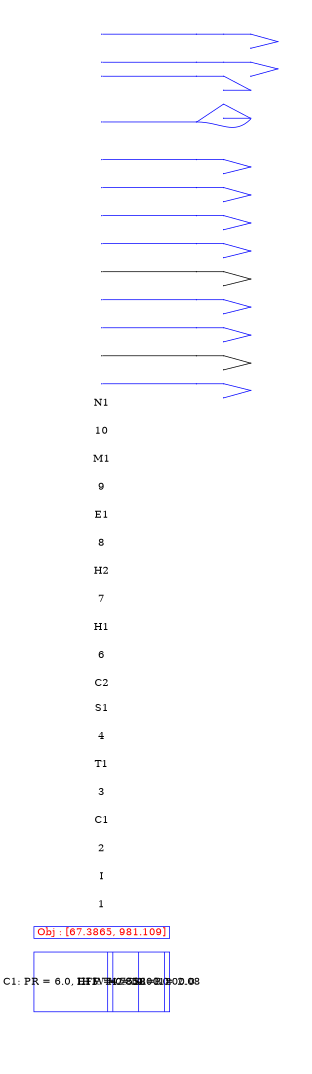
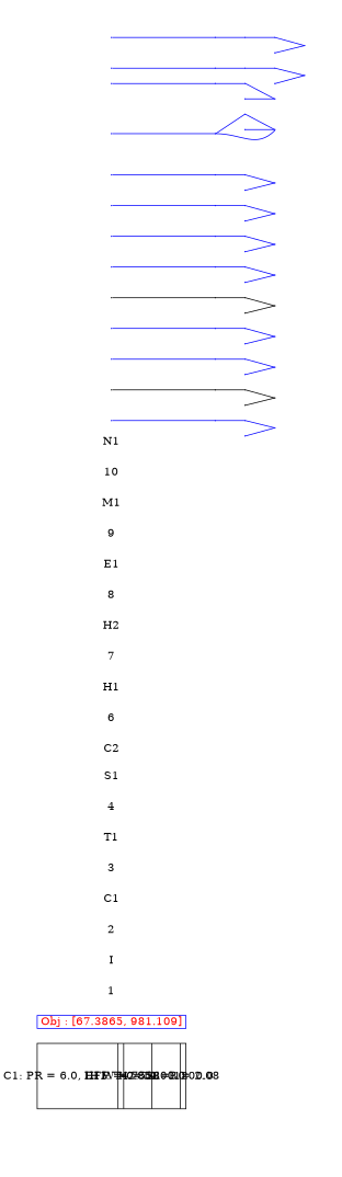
  graph {
    rankdir=LR
    node [color=blue fixedsize=true shape=point]
    edge [color=blue]
    sizeNode1 [color=white height=0.01 width=0.01]
    sizeNode2 [color=white height=0.01 width=0.01]
-   n3 [height=1.1111111111111112 label="{C1:  PR = 6.0, EFF = 0.85|I1:  W = 75.0|H1:  T4 = 1800.0|H2:  T4 = 1200.0|S1:  B = 2.08}" shape=record width=2.5555555555555554]
+   n3 [color=black height=1.1111111111111112 label="{C1:  PR = 6.0, EFF = 0.85|I1:  W = 75.0|H1:  T4 = 1800.0|H2:  T4 = 1200.0|S1:  B = 2.08}" shape=record width=2.5555555555555554]
    n4 [fontcolor=red height=0.2222222222222222 label="Obj : [67.3865, 981.109]" shape=box width=2.5555555555555554]
    1 [color=white height=0 shape=box width=0 fixedsize=""]
    n6 [color=white height=0.2222222222222222 label=I shape=box style=filled width=0.2222222222222222]
    2 [color=white height=0 shape=box width=0 fixedsize=""]
    n8 [color=white height=0.2222222222222222 label=C1 shape=box style=filled width=0.2222222222222222]
    3 [color=white height=0 shape=box width=0 fixedsize=""]
    n10 [color=white height=0.2222222222222222 label=T1 shape=box style=filled width=0.2222222222222222]
    4 [color=white height=0 shape=box width=0 fixedsize=""]
    n12 [color=white height=0.2222222222222222 label=S1 shape=box style=filled width=0.2222222222222222]
    n13 [color=white height=0.2222222222222222 label=C2 shape=box style=filled width=0.2222222222222222]
    6 [color=white height=0 shape=box width=0 fixedsize=""]
    n15 [color=white height=0.2222222222222222 label=H1 shape=box style=filled width=0.2222222222222222]
    7 [color=white height=0 shape=box width=0 fixedsize=""]
    n17 [color=white height=0.2222222222222222 label=H2 shape=box style=filled width=0.2222222222222222]
    8 [color=white height=0 shape=box width=0 fixedsize=""]
    n19 [color=white height=0.2222222222222222 label=E1 shape=box style=filled width=0.2222222222222222]
    9 [color=white height=0 shape=box width=0 fixedsize=""]
    n21 [color=white height=0.2222222222222222 label=M1 shape=box style=filled width=0.2222222222222222]
    10 [color=white height=0 shape=box width=0 fixedsize=""]
    n23 [color=white height=0.2222222222222222 label=N1 shape=box style=filled width=0.2222222222222222]
    "1_e" [height=0.01 width=0.01]
    "1s_e" [height=0.01 width=0.01]
    blankNode221 [height=0.01 width=0.01]
    C1t_nw [height=0.01 width=0.01]
    C1_nw [height=0.01 width=0.01]
    C1_e [color=black height=0.01 width=0.01]
    C1s_e [color=black height=0.01 width=0.01]
    blankNode222 [color=black height=0.01 width=0.01]
    T1t_w [color=black height=0.01 width=0.01]
    T1_w [color=black height=0.01 width=0.01]
    C1_ne [height=0.01 width=0.01]
    C1s_ne [height=0.01 width=0.01]
    blankNode223 [height=0.01 width=0.01]
    S1t_w [height=0.01 width=0.01]
    S1_w [height=0.01 width=0.01]
    C2_ne [height=0.01 width=0.01]
    C2s_ne [height=0.01 width=0.01]
    blankNode224 [height=0.01 width=0.01]
    H1t_w [height=0.01 width=0.01]
    H1_w [height=0.01 width=0.01]
    T1_e [color=black height=0.01 width=0.01]
    T1s_e [color=black height=0.01 width=0.01]
    blankNode225 [color=black height=0.01 width=0.01]
    C2t_w [color=black height=0.01 width=0.01]
    C2_w [color=black height=0.01 width=0.01]
    T1_ne [height=0.01 width=0.01]
    T1s_ne [height=0.01 width=0.01]
    blankNode226 [height=0.01 width=0.01]
    H2t_w [height=0.01 width=0.01]
    H2_w [height=0.01 width=0.01]
    S1_ne [height=0.01 width=0.01]
    S1s_ne [height=0.01 width=0.01]
    blankNode227 [height=0.01 width=0.01]
    C2t_nw [height=0.01 width=0.01]
    C2_nw [height=0.01 width=0.01]
    S1_se [height=0.01 width=0.01]
    S1s_se [height=0.01 width=0.01]
    blankNode228 [height=0.01 width=0.01]
    E1t_nw [height=0.01 width=0.01]
    E1_nw [height=0.01 width=0.01]
    H2_e [height=0.01 width=0.01]
    H2s_e [height=0.01 width=0.01]
    blankNode229 [height=0.01 width=0.01]
    M1t_nw [height=0.01 width=0.01]
    M1_nw [height=0.01 width=0.01]
    M1_e [height=0.01 width=0.01]
    M1s_e [height=0.01 width=0.01]
    E1t_sw [height=0.01 width=0.01]
    blankNode230 [height=0.01 width=0.01]
    E1_sw [height=0.01 width=0.01]
    E1_se [height=0.01 width=0.01]
    E1s_se [height=0.01 width=0.01]
    blankNode231 [height=0.01 width=0.01]
    N1t_w [height=0.01 width=0.01]
    N1_w [height=0.01 width=0.01]
    T1_nw [height=0.01 width=0.01]
    T1s_nw [height=0.01 width=0.01]
    blankNode232 [height=0.01 width=0.01]
    blankNode233 [height=0.01 width=0.01]
    H1_e [height=0.01 width=0.01]
    H1t_e [height=0.01 width=0.01]
    M1_sw [height=0.01 width=0.01]
    M1s_sw [height=0.01 width=0.01]
    blankNode234 [height=0.01 width=0.01]
    blankNode235 [height=0.01 width=0.01]
    E1_ne [height=0.01 width=0.01]
    E1t_ne [height=0.01 width=0.01]
    "1_e" -- "1s_e"
    "1s_e" -- blankNode221
    blankNode221 -- C1t_nw
    C1_nw -- C1t_nw
    C1_e -- C1s_e [color=black]
    C1s_e -- blankNode222 [color=black]
    blankNode222 -- T1t_w [color=black]
    T1_w -- T1t_w [color=black]
    C1_ne -- C1s_ne
    C1s_ne -- blankNode223
    blankNode223 -- S1t_w
    S1_w -- S1t_w
    C2_ne -- C2s_ne
    C2s_ne -- blankNode224
    blankNode224 -- H1t_w
    H1_w -- H1t_w
    T1_e -- T1s_e [color=black]
    T1s_e -- blankNode225 [color=black]
    blankNode225 -- C2t_w [color=black]
    C2_w -- C2t_w [color=black]
    T1_ne -- T1s_ne
    T1s_ne -- blankNode226
    blankNode226 -- H2t_w
    H2_w -- H2t_w
    S1_ne -- S1s_ne
    S1s_ne -- blankNode227
    blankNode227 -- C2t_nw
    C2_nw -- C2t_nw
    S1_se -- S1s_se
    S1s_se -- blankNode228
    blankNode228 -- E1t_nw
    E1_nw -- E1t_nw
    H2_e -- H2s_e
    H2s_e -- blankNode229
    blankNode229 -- M1t_nw
    M1_nw -- M1t_nw
    M1_e -- M1s_e
    M1s_e -- E1t_sw [headport=sw tailport=e]
    M1s_e -- blankNode230
    blankNode230 -- E1t_sw
    E1_sw -- E1t_sw
    E1_se -- E1s_se
    E1s_se -- blankNode231
    blankNode231 -- N1t_w
    N1_w -- N1t_w
    T1_nw -- T1s_nw
    T1s_nw -- blankNode232
    blankNode232 -- blankNode233
    blankNode233 -- H1t_e
    H1_e -- H1t_e
    M1_sw -- M1s_sw
    M1s_sw -- blankNode234
    blankNode234 -- blankNode235
    blankNode235 -- E1t_ne
    E1_ne -- E1t_ne
  }
